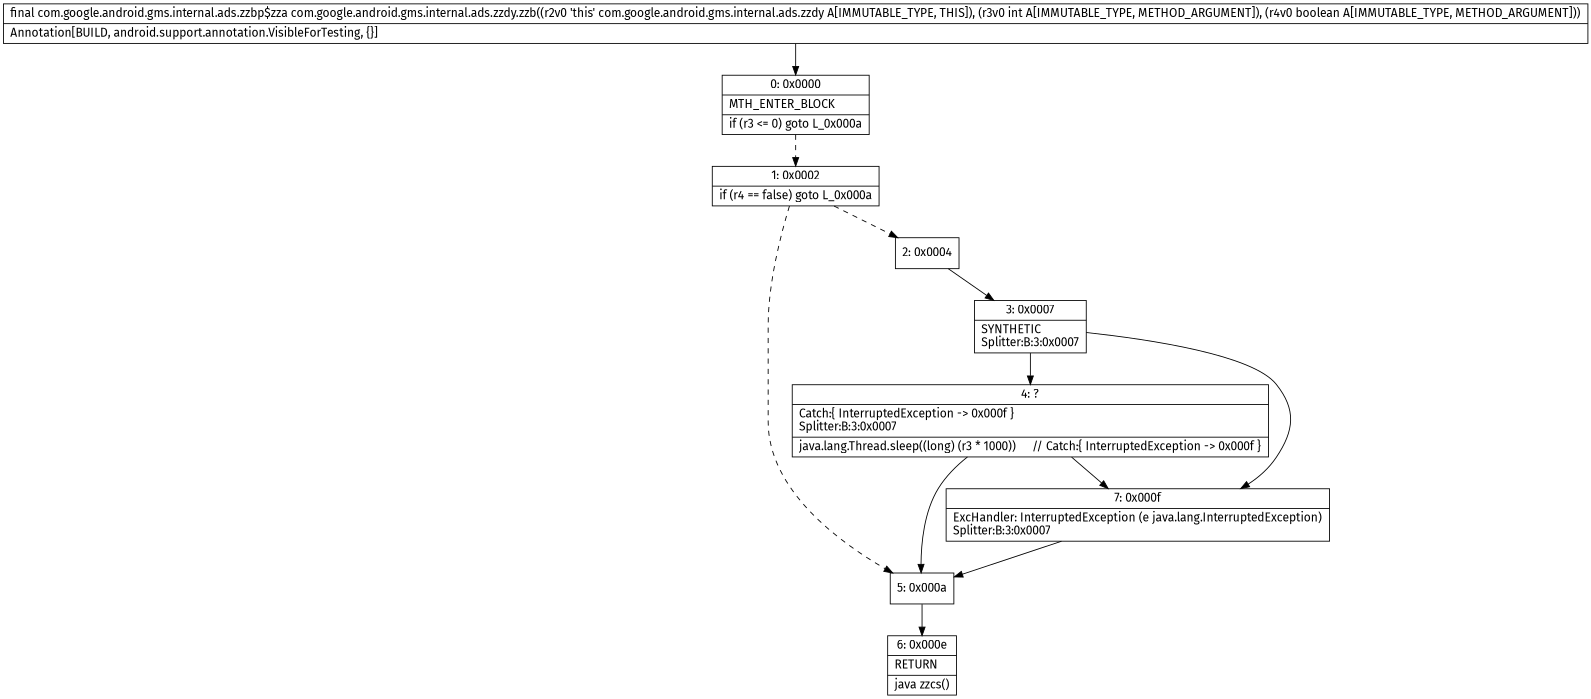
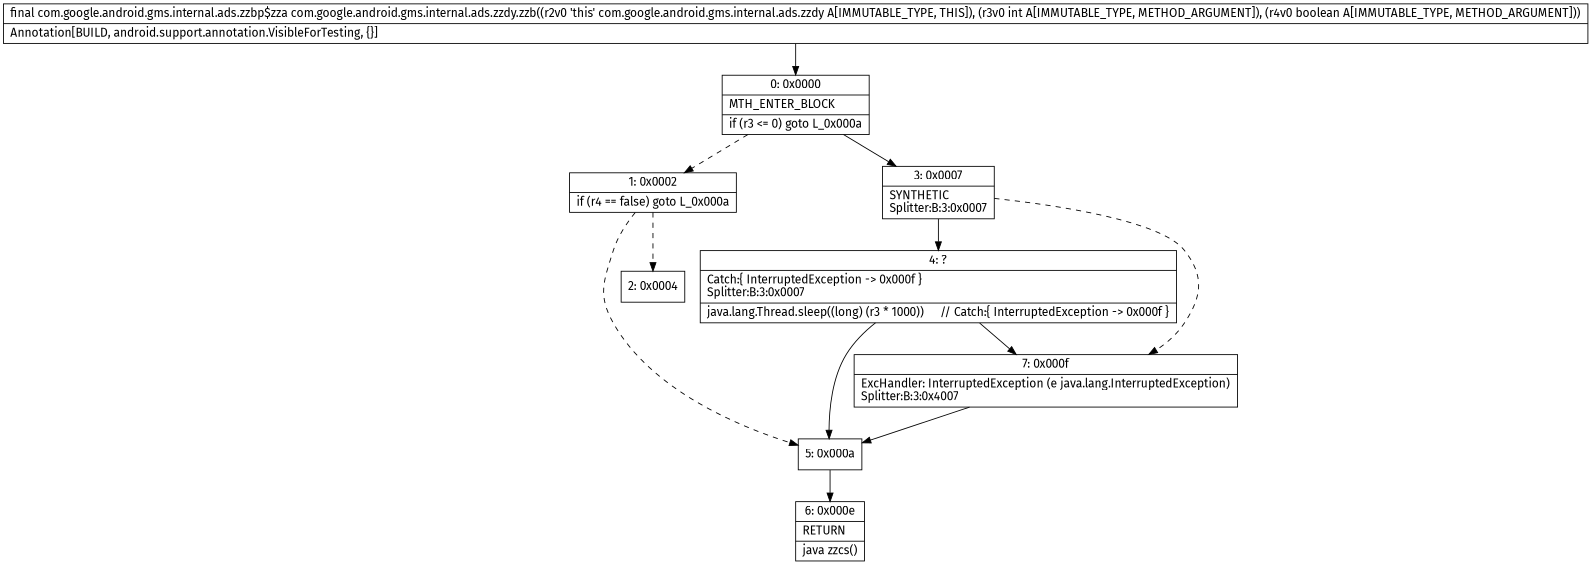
  digraph {
    fontname="Fira Sans"
    node [fontname="Fira Sans" shape=record]
    edge [fontname="Fira Sans"]
    n1 [label="{0\:\ 0x0000|MTH_ENTER_BLOCK\l|if (r3 \<= 0) goto L_0x000a\l}"]
    n2 [label="{1\:\ 0x0002|if (r4 == false) goto L_0x000a\l}"]
    n3 [label="{5\:\ 0x000a}"]
    n4 [label="{2\:\ 0x0004}"]
    n5 [label="{6\:\ 0x000e|RETURN\l|java zzcs()\l}"]
    n6 [label="{3\:\ 0x0007|SYNTHETIC\lSplitter:B:3:0x0007\l}"]
    n7 [label="{4\:\ ?|Catch:\{ InterruptedException \-\> 0x000f \}\lSplitter:B:3:0x0007\l|java.lang.Thread.sleep((long) (r3 * 1000))     \/\/ Catch:\{ InterruptedException \-\> 0x000f \}\l}"]
-   n8 [label="{7\:\ 0x000f|ExcHandler: InterruptedException (e java.lang.InterruptedException)\lSplitter:B:3:0x0007\l}"]
+   n8 [label="{7\:\ 0x000f|ExcHandler: InterruptedException (e java.lang.InterruptedException)\lSplitter:B:3:0x4007\l}"]
    n9 [label="{final com.google.android.gms.internal.ads.zzbp$zza com.google.android.gms.internal.ads.zzdy.zzb((r2v0 'this' com.google.android.gms.internal.ads.zzdy A[IMMUTABLE_TYPE, THIS]), (r3v0 int A[IMMUTABLE_TYPE, METHOD_ARGUMENT]), (r4v0 boolean A[IMMUTABLE_TYPE, METHOD_ARGUMENT]))  | Annotation[BUILD, android.support.annotation.VisibleForTesting, \{\}]\l}"]
    n1 -> n2 [style=dashed]
    n2 -> n3 [style=dashed]
    n2 -> n4 [style=dashed]
    n3 -> n5
-   n4 -> n6
+   n1 -> n6
    n6 -> n7
-   n6 -> n8
+   n6 -> n8 [style=dashed]
    n7 -> n3
    n7 -> n8
    n8 -> n3
    n9 -> n1
  }
